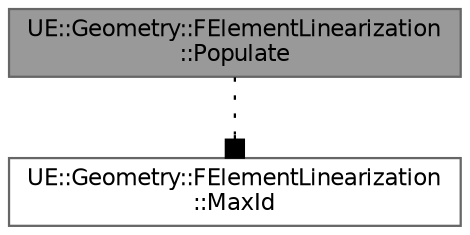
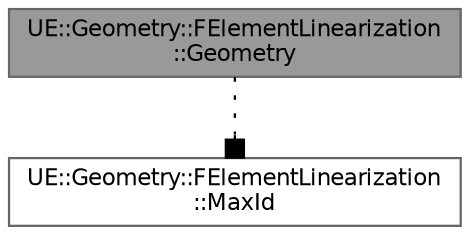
  digraph {
    rankdir=TB
    node [fontname=Helvetica fontsize=10 shape=box style=filled]
-   n1 [color=gray40 fillcolor=grey60 fontcolor=black height=0.2 label="UE::Geometry::FElementLinearization\l::Populate" width=0.4]
+   n1 [color=gray40 fillcolor=grey60 fontcolor=black height=0.2 label="UE::Geometry::FElementLinearization\l::Geometry" width=0.4]
    n2 [color=grey40 fillcolor=white height=0.2 label="UE::Geometry::FElementLinearization\l::MaxId" width=0.4]
    n1 -> n2 [color=black fontname=Helvetica fontsize=10 labelfontname=Helvetica labelfontsize=10 style=dotted arrowhead=box]
  }
